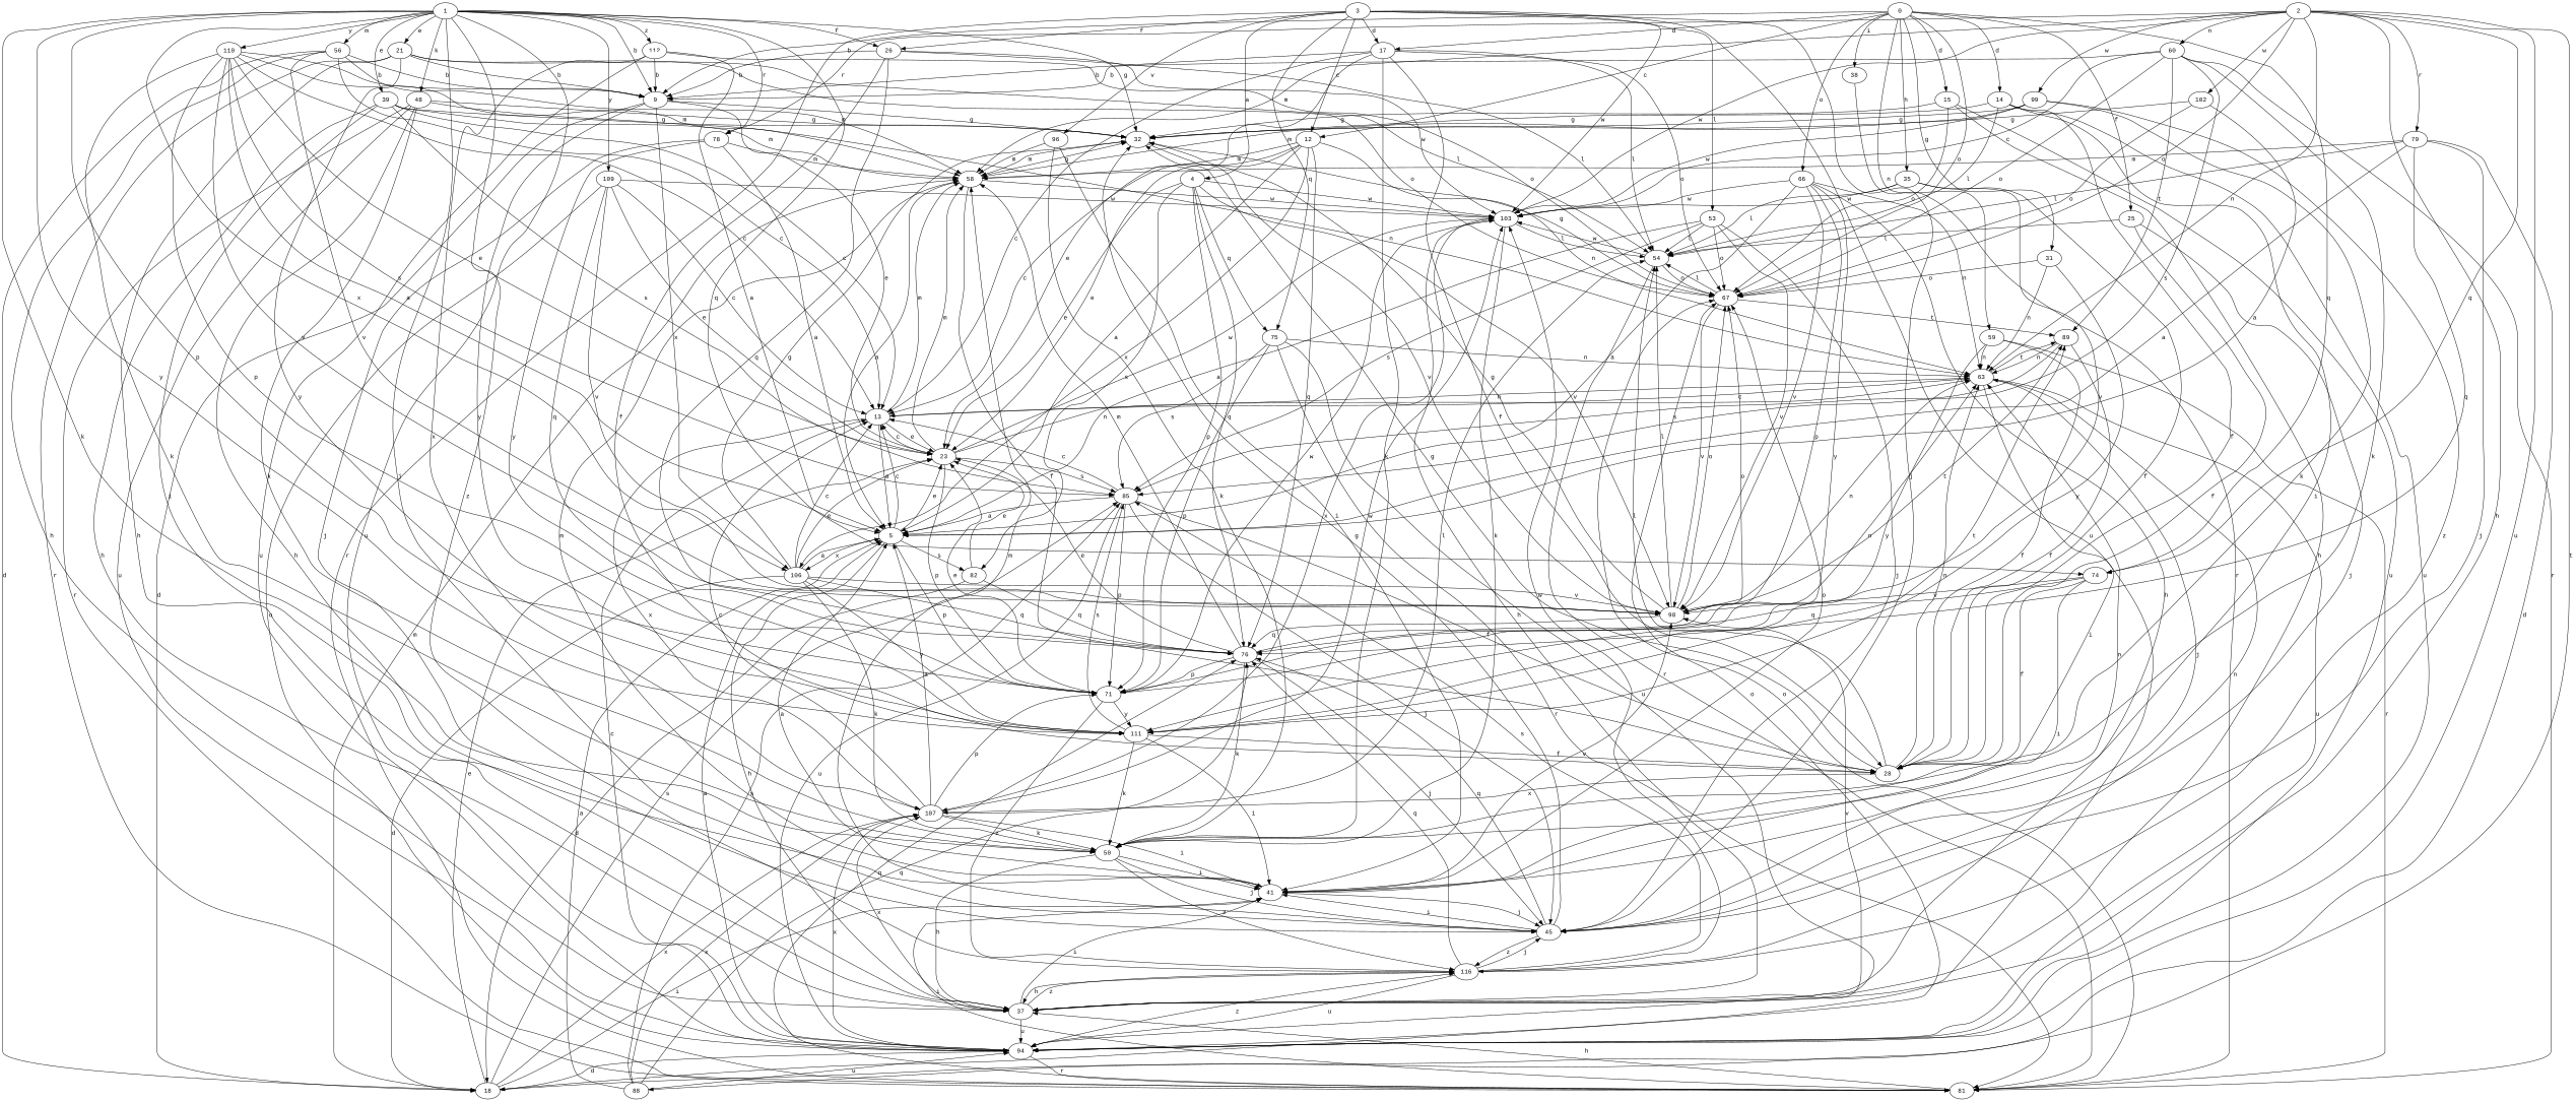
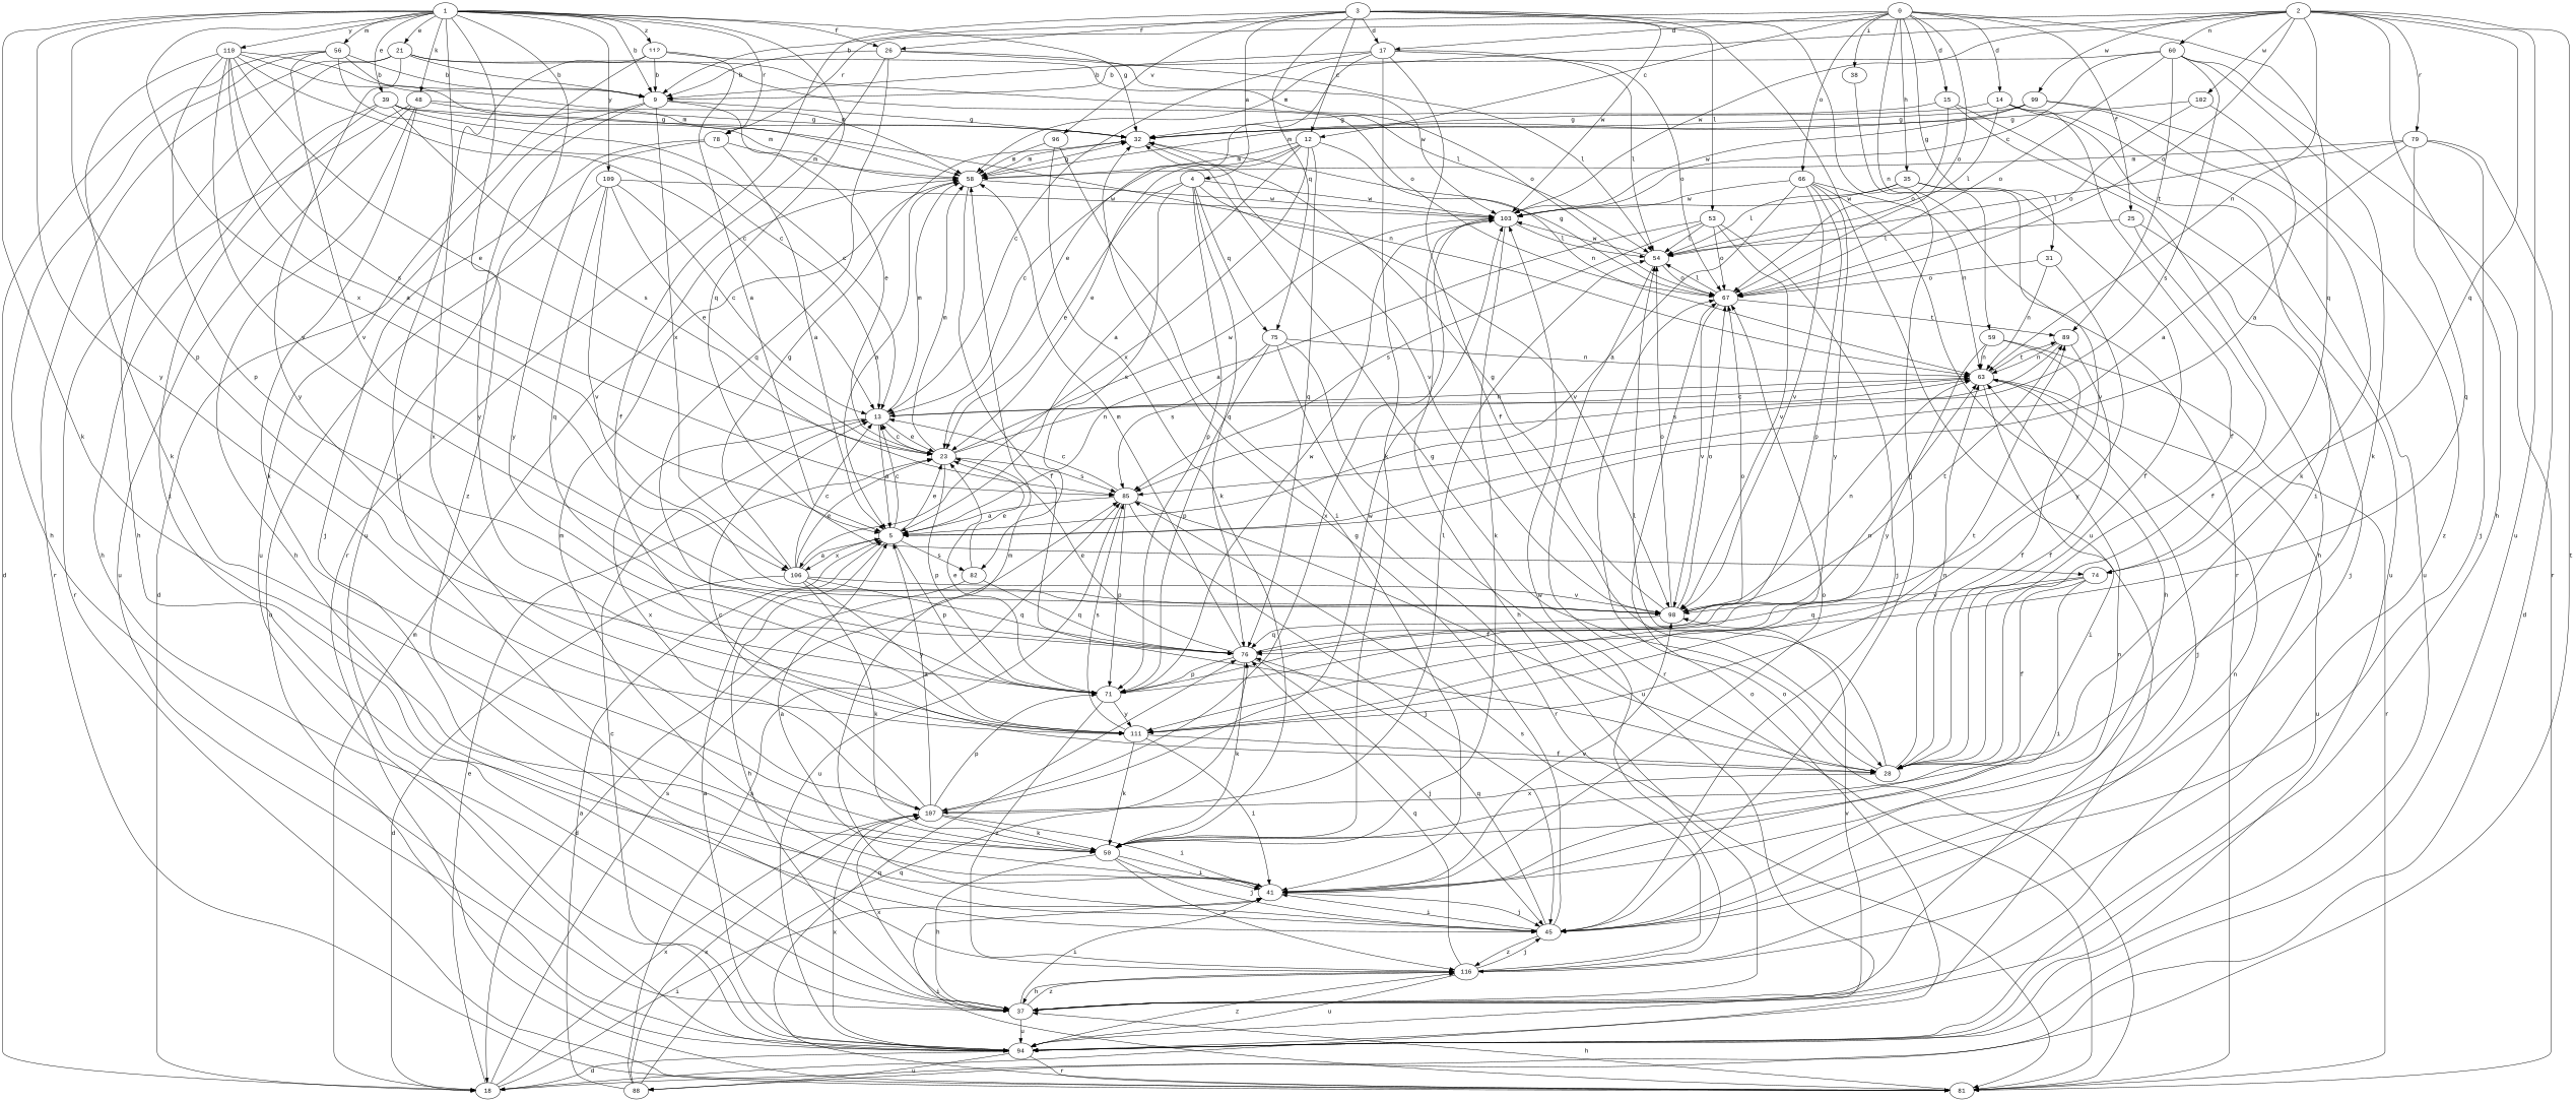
  strict digraph {
    fontname="Liberation Mono"
    node [fontname="Liberation Mono"]
    edge [fontname="Liberation Mono"]
    0
    9
    12
    14
    15
    17
    25
    31
    35
    38
    59
    66
    67
    74
    32
    106
    111
    23
    18
    58
    63
    76
    5
    13
    94
    28
    41
    54
    37
    50
    45
    103
    98
    81
    71
    89
    1
    n38 [label=39]
    21
    26
    48
    56
    78
    109
    110
    112
    116
    85
    107
    2
    60
    79
    88
    99
    102
    3
    4
    53
    75
    96
    82
    0 -> 9 [label=b]
    0 -> 12 [label=c]
    0 -> 14 [label=d]
    0 -> 15 [label=d]
    0 -> 17 [label=d]
    0 -> 25 [label=f]
    0 -> 31 [label=g]
    0 -> 35 [label=h]
    0 -> 38 [label=i]
    0 -> 59 [label=n]
    0 -> 66 [label=o]
    0 -> 67 [label=o]
    0 -> 74 [label=q]
    9 -> 32 [label=g]
    9 -> 106 [label=x]
    9 -> 111 [label=y]
    9 -> 23 [label=e]
    9 -> 18 [label=d]
    12 -> 106 [label=x]
    12 -> 23 [label=e]
    12 -> 58 [label=m]
    12 -> 63 [label=n]
    12 -> 76 [label=q]
    12 -> 5 [label=a]
    12 -> 13 [label=c]
    14 -> 32 [label=g]
    14 -> 94 [label=u]
    14 -> 28 [label=f]
    14 -> 41 [label=i]
    14 -> 54 [label=l]
    15 -> 67 [label=o]
    15 -> 32 [label=g]
    15 -> 94 [label=u]
    15 -> 37 [label=h]
    17 -> 9 [label=b]
    17 -> 67 [label=o]
    17 -> 23 [label=e]
    17 -> 13 [label=c]
    17 -> 28 [label=f]
    17 -> 54 [label=l]
    17 -> 50 [label=k]
    25 -> 28 [label=f]
    25 -> 54 [label=l]
    25 -> 45 [label=j]
    31 -> 67 [label=o]
    31 -> 111 [label=y]
    31 -> 63 [label=n]
    35 -> 28 [label=f]
    35 -> 54 [label=l]
    35 -> 103 [label=w]
    35 -> 98 [label=v]
    38 -> 81 [label=r]
    59 -> 111 [label=y]
    59 -> 63 [label=n]
    59 -> 28 [label=f]
    59 -> 81 [label=r]
    66 -> 111 [label=y]
    66 -> 63 [label=n]
    66 -> 5 [label=a]
    66 -> 37 [label=h]
    66 -> 103 [label=w]
    66 -> 98 [label=v]
    66 -> 71 [label=p]
    67 -> 32 [label=g]
    67 -> 54 [label=l]
    67 -> 98 [label=v]
    67 -> 89 [label=t]
    74 -> 76 [label=q]
    74 -> 28 [label=f]
    74 -> 41 [label=i]
    74 -> 98 [label=v]
    32 -> 58 [label=m]
    32 -> 98 [label=v]
    106 -> 32 [label=g]
    106 -> 111 [label=y]
    106 -> 23 [label=e]
    106 -> 18 [label=d]
    106 -> 76 [label=q]
    106 -> 5 [label=a]
    106 -> 13 [label=c]
    106 -> 50 [label=k]
    106 -> 98 [label=v]
    111 -> 28 [label=f]
    111 -> 41 [label=i]
    111 -> 50 [label=k]
    111 -> 89 [label=t]
    111 -> 85 [label=s]
    23 -> 58 [label=m]
    23 -> 63 [label=n]
    23 -> 13 [label=c]
    23 -> 103 [label=w]
    23 -> 71 [label=p]
    23 -> 85 [label=s]
    18 -> 67 [label=o]
    18 -> 23 [label=e]
    18 -> 58 [label=m]
    18 -> 41 [label=i]
    18 -> 85 [label=s]
    18 -> 107 [label=x]
    58 -> 32 [label=g]
    58 -> 5 [label=a]
    58 -> 28 [label=f]
    58 -> 103 [label=w]
    63 -> 13 [label=c]
    63 -> 94 [label=u]
    63 -> 41 [label=i]
    63 -> 45 [label=j]
    63 -> 89 [label=t]
    76 -> 67 [label=o]
    76 -> 23 [label=e]
    76 -> 58 [label=m]
    76 -> 50 [label=k]
    76 -> 45 [label=j]
    76 -> 71 [label=p]
    5 -> 106 [label=x]
    5 -> 23 [label=e]
    5 -> 13 [label=c]
    5 -> 37 [label=h]
    5 -> 71 [label=p]
    5 -> 82 [label=s]
    13 -> 23 [label=e]
    13 -> 58 [label=m]
    13 -> 63 [label=n]
    13 -> 5 [label=a]
    13 -> 107 [label=x]
    94 -> 18 [label=d]
    94 -> 5 [label=a]
    94 -> 13 [label=c]
    94 -> 81 [label=r]
    94 -> 116 [label=z]
    94 -> 107 [label=x]
    28 -> 32 [label=g]
    28 -> 63 [label=n]
    28 -> 54 [label=l]
    28 -> 107 [label=x]
    41 -> 67 [label=o]
    41 -> 58 [label=m]
    41 -> 5 [label=a]
    41 -> 45 [label=j]
    41 -> 98 [label=v]
    54 -> 67 [label=o]
    54 -> 103 [label=w]
    54 -> 81 [label=r]
    37 -> 94 [label=u]
    37 -> 41 [label=i]
    37 -> 98 [label=v]
    37 -> 116 [label=z]
    37 -> 107 [label=x]
    50 -> 41 [label=i]
    50 -> 37 [label=h]
    50 -> 45 [label=j]
    50 -> 116 [label=z]
    45 -> 32 [label=g]
    45 -> 58 [label=m]
    45 -> 63 [label=n]
    45 -> 76 [label=q]
    45 -> 41 [label=i]
    45 -> 116 [label=z]
    103 -> 54 [label=l]
    103 -> 37 [label=h]
    103 -> 50 [label=k]
    103 -> 107 [label=x]
    98 -> 67 [label=o]
    98 -> 32 [label=g]
    98 -> 63 [label=n]
    98 -> 76 [label=q]
-   98 -> 54 [label=l]
+   98 -> 54 [label=o]
    98 -> 89 [label=t]
    81 -> 67 [label=o]
    81 -> 76 [label=q]
    81 -> 41 [label=i]
    81 -> 37 [label=h]
    71 -> 111 [label=y]
    71 -> 23 [label=e]
    71 -> 63 [label=n]
    71 -> 103 [label=w]
    71 -> 116 [label=z]
    89 -> 63 [label=n]
    89 -> 28 [label=f]
    89 -> 85 [label=s]
    1 -> 9 [label=b]
    1 -> 74 [label=q]
    1 -> 32 [label=g]
    1 -> 106 [label=x]
    1 -> 111 [label=y]
    1 -> 94 [label=u]
    1 -> 50 [label=k]
    1 -> 45 [label=j]
    1 -> 71 [label=p]
    1 -> n38 [label=e]
    1 -> 21 [label=e]
    1 -> 26 [label=f]
    1 -> 48 [label=k]
    1 -> 56 [label=m]
    1 -> 78 [label=r]
    1 -> 109 [label=y]
    1 -> 110 [label=y]
    1 -> 112 [label=z]
    1 -> 116 [label=z]
    n38 -> 32 [label=g]
    n38 -> 58 [label=m]
    n38 -> 13 [label=c]
    n38 -> 41 [label=i]
    n38 -> 37 [label=h]
    n38 -> 85 [label=s]
    21 -> 9 [label=b]
    21 -> 67 [label=o]
    21 -> 111 [label=y]
    21 -> 54 [label=l]
    21 -> 37 [label=h]
    21 -> 81 [label=r]
    26 -> 9 [label=b]
    26 -> 76 [label=q]
    26 -> 28 [label=f]
    26 -> 54 [label=l]
    26 -> 103 [label=w]
    48 -> 32 [label=g]
    48 -> 63 [label=n]
    48 -> 94 [label=u]
    48 -> 37 [label=h]
    48 -> 50 [label=k]
    48 -> 81 [label=r]
    56 -> 9 [label=b]
    56 -> 18 [label=d]
    56 -> 58 [label=m]
    56 -> 13 [label=c]
    56 -> 37 [label=h]
    56 -> 98 [label=v]
    78 -> 111 [label=y]
    78 -> 58 [label=m]
    78 -> 5 [label=a]
    78 -> 45 [label=j]
    109 -> 23 [label=e]
    109 -> 76 [label=q]
    109 -> 13 [label=c]
    109 -> 94 [label=u]
    109 -> 103 [label=w]
    109 -> 98 [label=v]
    110 -> 9 [label=b]
    110 -> 23 [label=e]
    110 -> 58 [label=m]
    110 -> 5 [label=a]
    110 -> 13 [label=c]
    110 -> 50 [label=k]
    110 -> 98 [label=v]
    110 -> 71 [label=p]
    110 -> 85 [label=s]
    112 -> 9 [label=b]
    112 -> 67 [label=o]
    112 -> 5 [label=a]
    112 -> 94 [label=u]
    112 -> 107 [label=x]
    116 -> 63 [label=n]
    116 -> 76 [label=q]
    116 -> 94 [label=u]
    116 -> 37 [label=h]
    116 -> 45 [label=j]
    116 -> 103 [label=w]
    116 -> 85 [label=s]
    85 -> 5 [label=a]
    85 -> 13 [label=c]
    85 -> 94 [label=u]
    85 -> 28 [label=f]
    85 -> 45 [label=j]
    85 -> 71 [label=p]
    107 -> 5 [label=a]
    107 -> 13 [label=c]
    107 -> 41 [label=i]
    107 -> 54 [label=l]
    107 -> 50 [label=k]
    107 -> 103 [label=w]
    107 -> 71 [label=p]
    2 -> 67 [label=o]
    2 -> 74 [label=q]
    2 -> 58 [label=m]
    2 -> 63 [label=n]
    2 -> 94 [label=u]
    2 -> 37 [label=h]
    2 -> 103 [label=w]
    2 -> 78 [label=r]
    2 -> 60 [label=n]
    2 -> 79 [label=r]
    2 -> 88 [label=t]
    2 -> 99 [label=w]
    2 -> 102 [label=w]
    60 -> 9 [label=b]
    60 -> 67 [label=o]
    60 -> 50 [label=k]
    60 -> 103 [label=c]
    60 -> 81 [label=r]
    60 -> 89 [label=t]
    60 -> 85 [label=s]
    79 -> 18 [label=d]
    79 -> 58 [label=m]
    79 -> 76 [label=q]
    79 -> 5 [label=a]
    79 -> 54 [label=l]
    79 -> 45 [label=j]
    88 -> 76 [label=q]
    88 -> 5 [label=a]
-   88 -> 94 [label=u]
+   94 -> 88 [label=u]
    88 -> 85 [label=s]
    88 -> 107 [label=x]
    99 -> 32 [label=g]
    99 -> 58 [label=m]
    99 -> 50 [label=k]
    99 -> 103 [label=w]
    99 -> 116 [label=z]
    102 -> 67 [label=o]
    102 -> 32 [label=g]
    102 -> 5 [label=a]
    3 -> 12 [label=c]
    3 -> 17 [label=d]
    3 -> 94 [label=u]
    3 -> 45 [label=j]
    3 -> 103 [label=w]
    3 -> 81 [label=r]
    3 -> 26 [label=f]
    3 -> 4 [label=a]
    3 -> 53 [label=l]
    3 -> 75 [label=q]
    3 -> 96 [label=v]
    4 -> 23 [label=e]
    4 -> 76 [label=q]
    4 -> 103 [label=w]
    4 -> 98 [label=v]
    4 -> 71 [label=p]
    4 -> 75 [label=q]
    4 -> 82 [label=s]
    53 -> 67 [label=o]
    53 -> 5 [label=a]
    53 -> 54 [label=l]
    53 -> 45 [label=j]
    53 -> 98 [label=v]
    53 -> 85 [label=s]
    75 -> 63 [label=n]
    75 -> 94 [label=u]
    75 -> 81 [label=r]
    75 -> 71 [label=p]
    75 -> 85 [label=s]
    96 -> 58 [label=m]
    96 -> 41 [label=i]
    96 -> 50 [label=k]
    82 -> 23 [label=e]
    82 -> 18 [label=d]
    82 -> 76 [label=q]
  }
